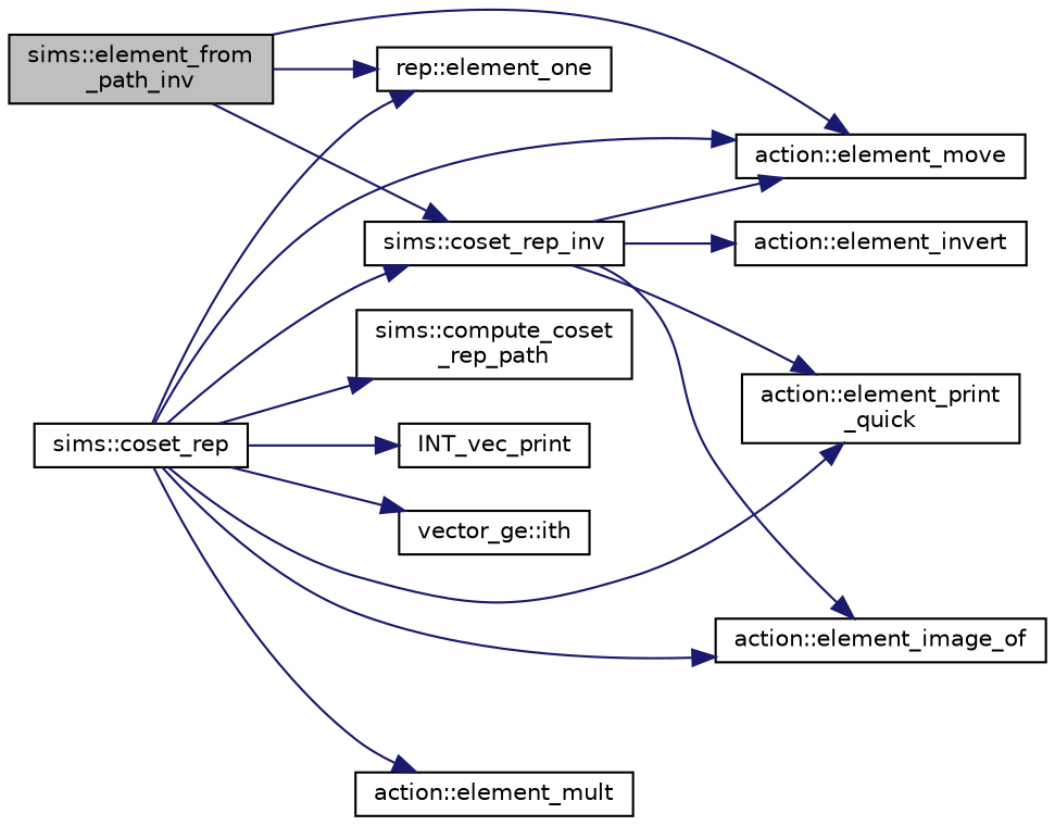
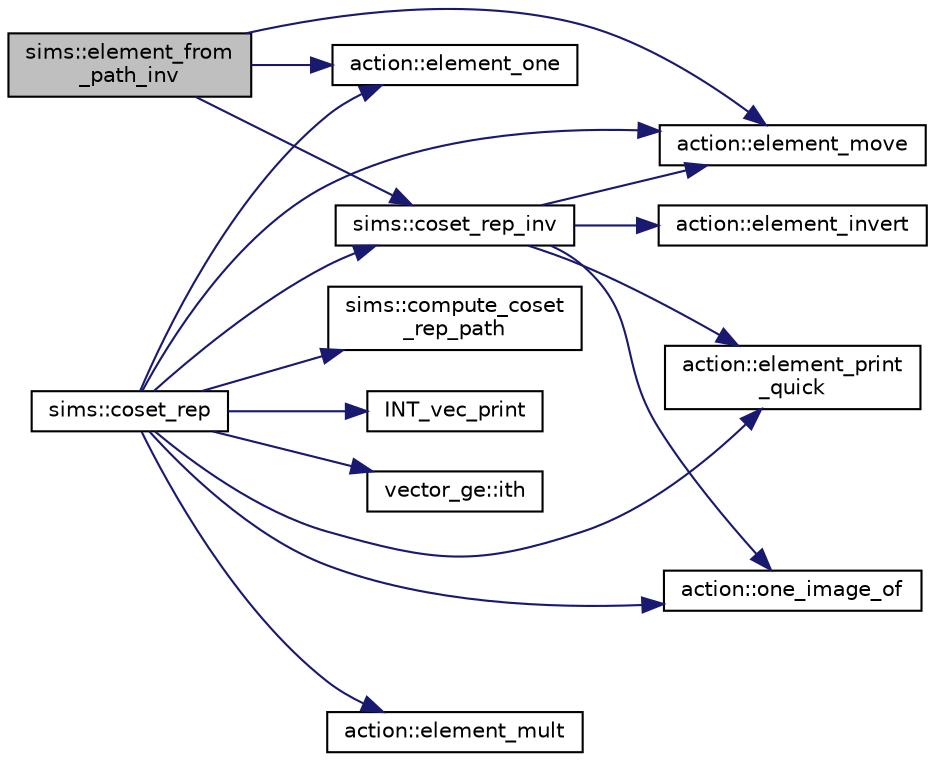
  digraph {
    rankdir=LR
    node [color=black fillcolor=white fontname=Helvetica fontsize=10 shape=record style=filled]
    edge [color=midnightblue fontname=Helvetica fontsize=10 labelfontname=Helvetica labelfontsize=10 style=solid]
    n1 [fillcolor=grey75 fontcolor=black height=0.2 label="sims::element_from\l_path_inv" width=0.4]
-   n2 [height=0.2 label="rep::element_one" width=0.4]
+   n2 [height=0.2 label="action::element_one" width=0.4]
    n3 [height=0.2 label="sims::coset_rep_inv" width=0.4]
    n4 [height=0.2 label="action::element_move" width=0.4]
    n5 [height=0.2 label="action::element_print\l_quick" width=0.4]
-   n6 [height=0.2 label="action::element_image_of" width=0.4]
+   n6 [height=0.2 label="action::one_image_of" width=0.4]
    n7 [height=0.2 label="action::element_invert" width=0.4]
    n8 [height=0.2 label="action::element_mult" width=0.4]
    n9 [height=0.2 label="sims::coset_rep" width=0.4]
    n10 [height=0.2 label="sims::compute_coset\l_rep_path" width=0.4]
    n11 [height=0.2 label=INT_vec_print width=0.4]
    n12 [height=0.2 label="vector_ge::ith" width=0.4]
    n1 -> n2
    n1 -> n3
    n1 -> n4
    n3 -> n4
    n3 -> n5
    n3 -> n6
    n3 -> n7
    n9 -> n2
    n9 -> n3
    n9 -> n4
    n9 -> n5
    n9 -> n6
    n9 -> n8
    n9 -> n10
    n9 -> n11
    n9 -> n12
  }
